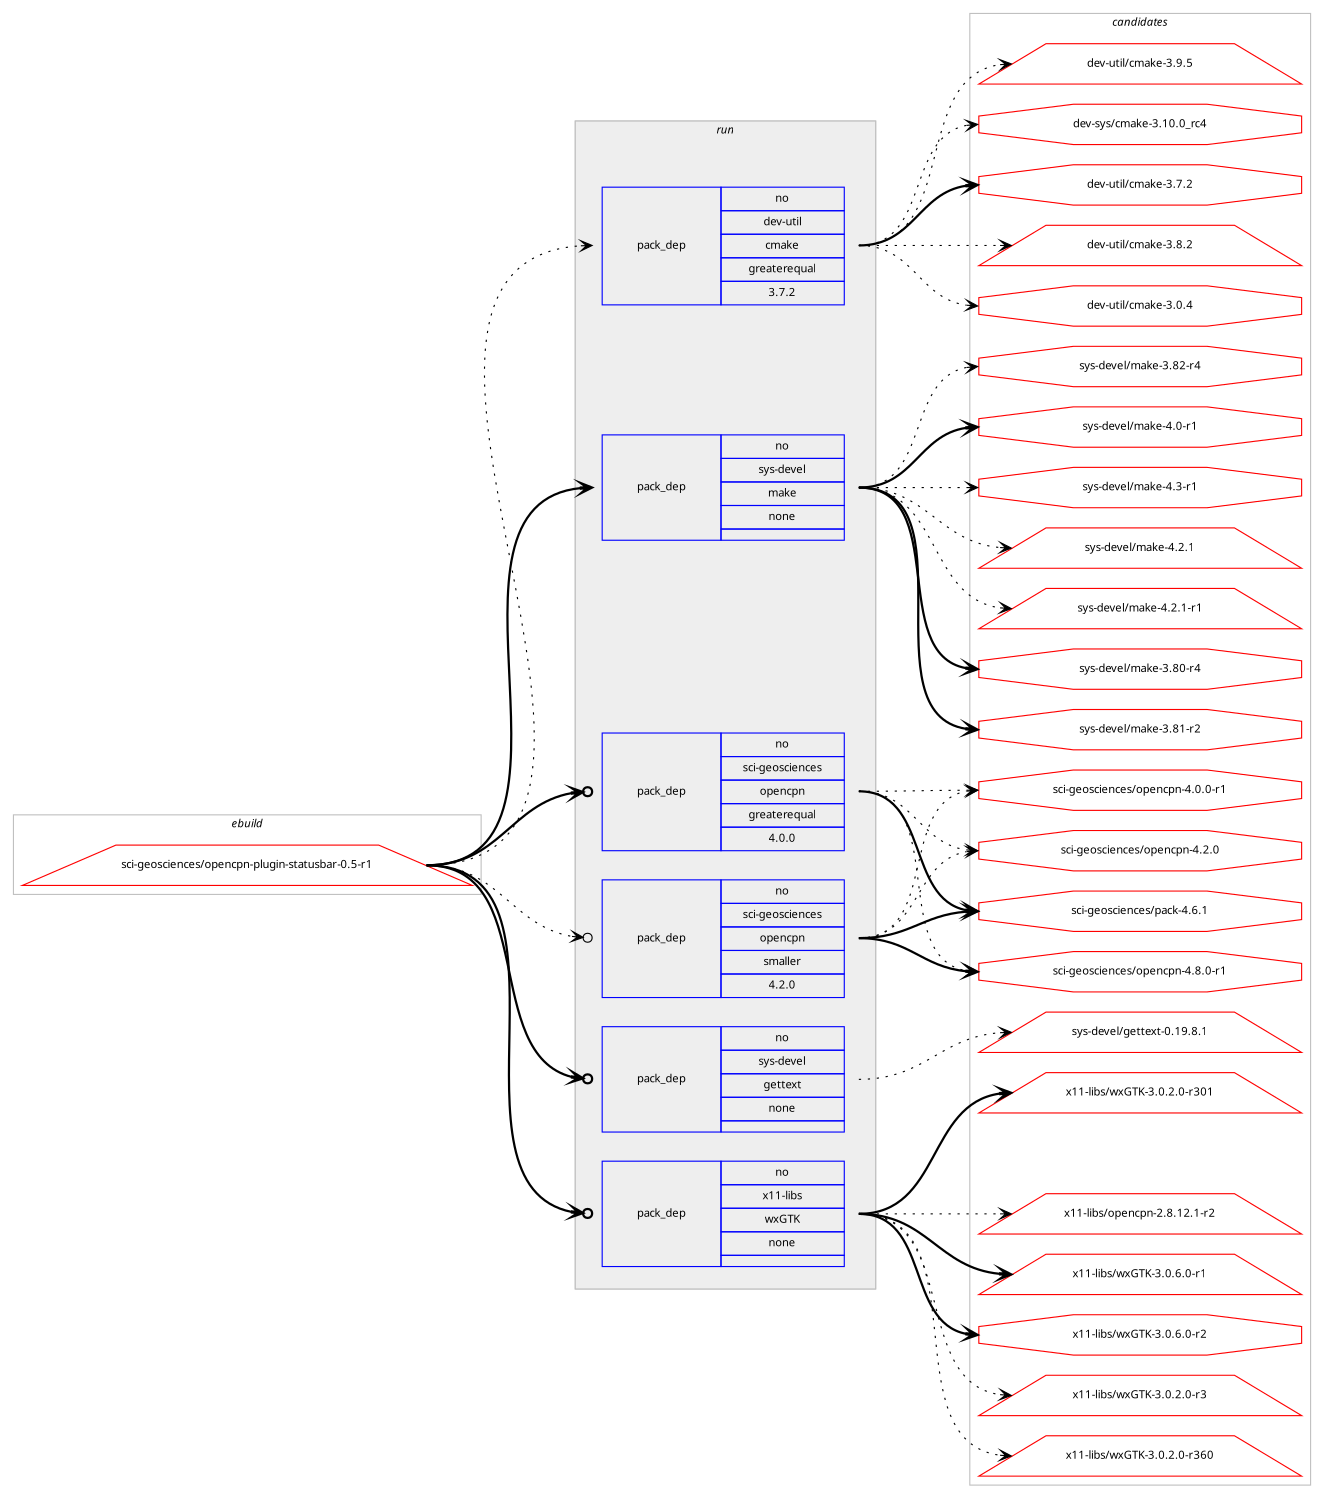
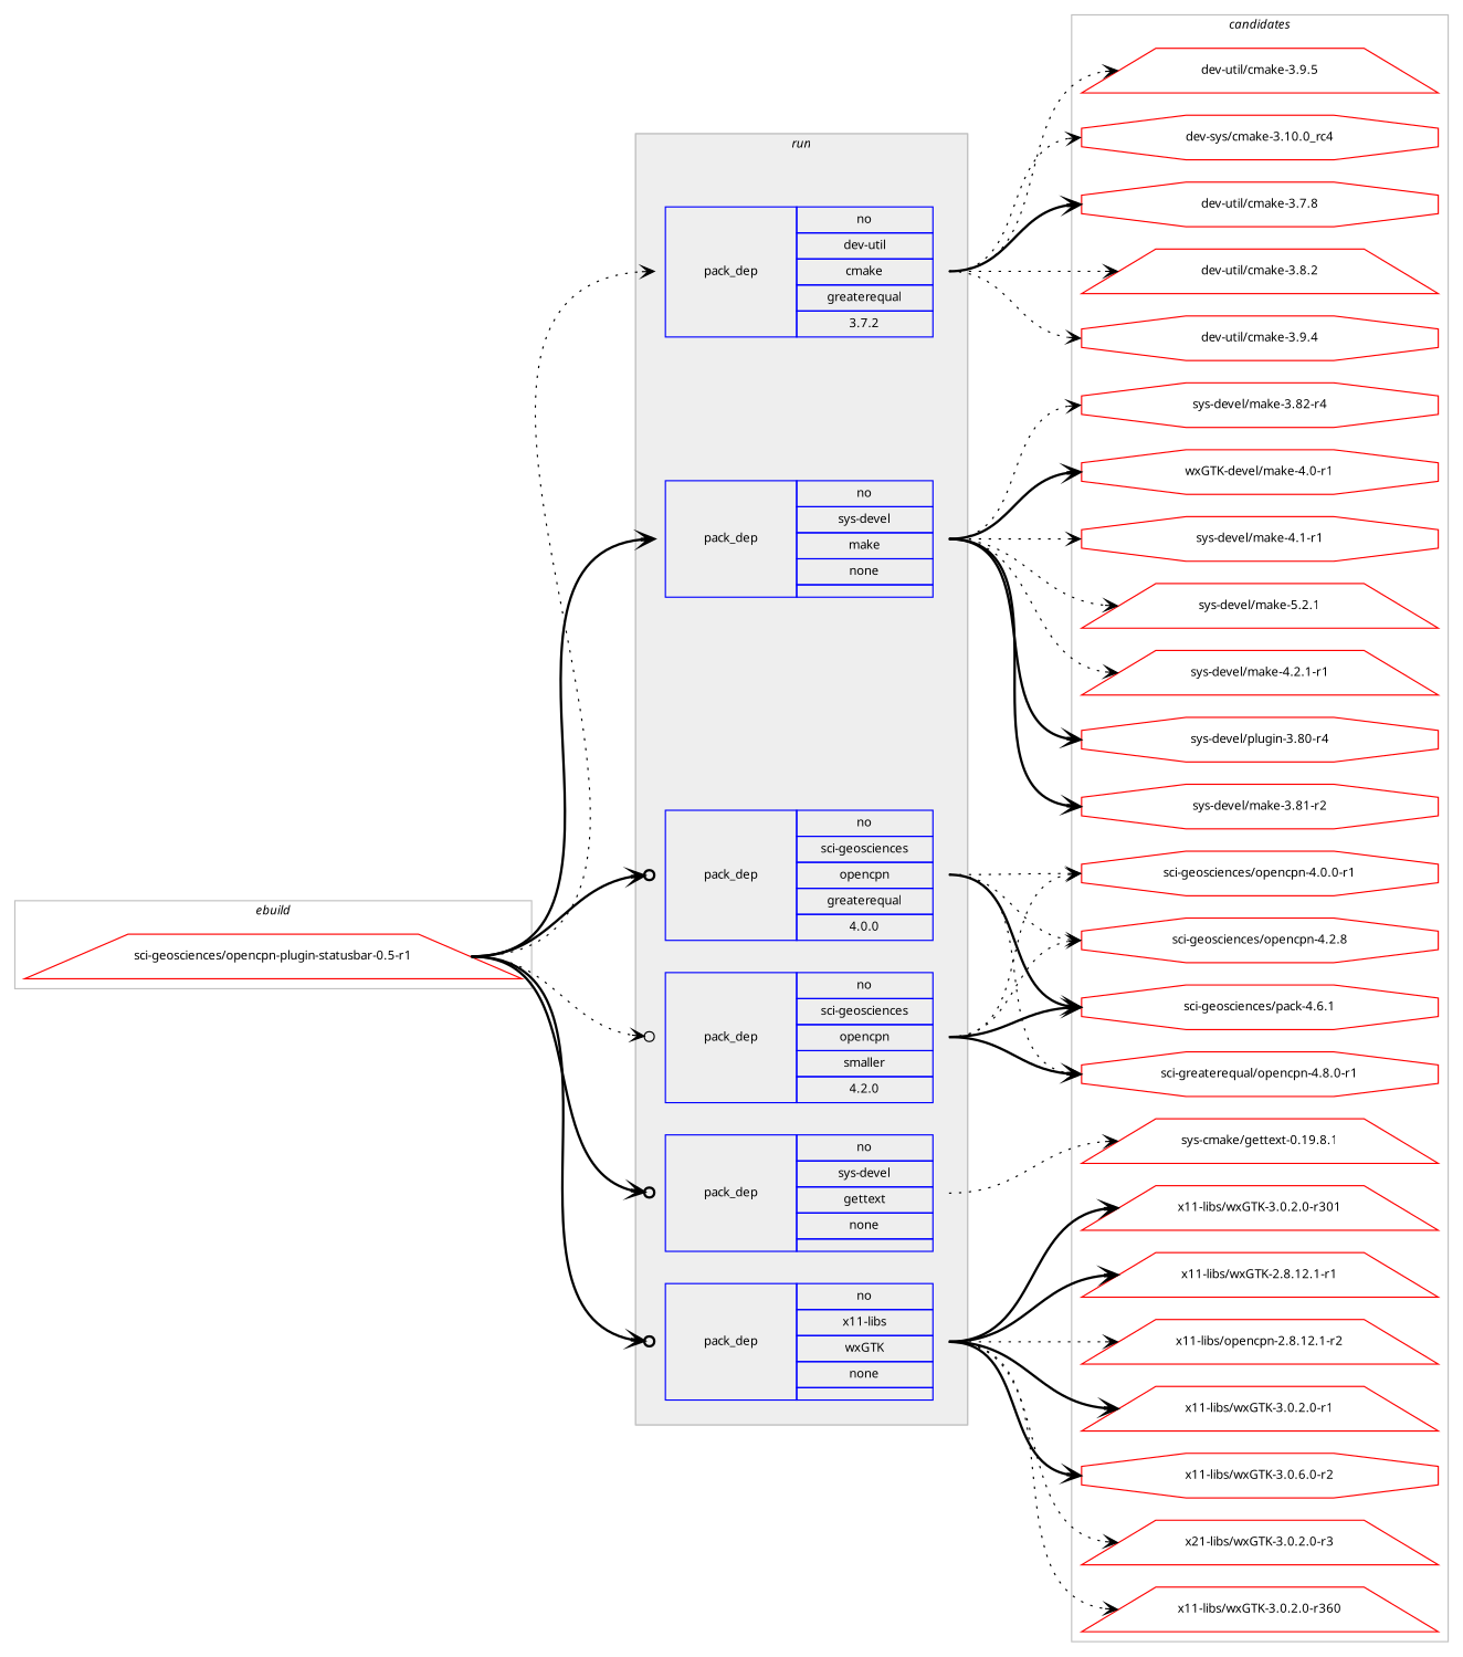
  digraph {
    compound=true
    concentrate=true
    fontname="Noto Sans"
    fontsize=10
    newrank=true
    rankdir=LR
    ranksep=1.5
    node [color=red fontname="Noto Sans" fontsize=10 shape=octagon]
    edge [arrowhead=vee fontname="Noto Sans" headport=w style=dotted tailport=e weight=100]
    n1 [label="sci-geosciences/opencpn-plugin-statusbar-0.5-r1" shape=trapezium width=4]
    n2 [color=blue label=<<TABLE BORDER="0" CELLBORDER="1" CELLSPACING="0" CELLPADDING="4" WIDTH="220"><TR><TD ROWSPAN="6" CELLPADDING="30">pack_dep</TD></TR><TR><TD WIDTH="110">no</TD></TR><TR><TD>dev-util</TD></TR><TR><TD>cmake</TD></TR><TR><TD>greaterequal</TD></TR><TR><TD>3.7.2</TD></TR></TABLE>> shape=none]
    n3 [color=blue label=<<TABLE BORDER="0" CELLBORDER="1" CELLSPACING="0" CELLPADDING="4" WIDTH="220"><TR><TD ROWSPAN="6" CELLPADDING="30">pack_dep</TD></TR><TR><TD WIDTH="110">no</TD></TR><TR><TD>sys-devel</TD></TR><TR><TD>make</TD></TR><TR><TD>none</TD></TR><TR><TD></TD></TR></TABLE>> shape=none]
    n4 [color=blue label=<<TABLE BORDER="0" CELLBORDER="1" CELLSPACING="0" CELLPADDING="4" WIDTH="220"><TR><TD ROWSPAN="6" CELLPADDING="30">pack_dep</TD></TR><TR><TD WIDTH="110">no</TD></TR><TR><TD>sci-geosciences</TD></TR><TR><TD>opencpn</TD></TR><TR><TD>greaterequal</TD></TR><TR><TD>4.0.0</TD></TR></TABLE>> shape=none]
    n5 [color=blue label=<<TABLE BORDER="0" CELLBORDER="1" CELLSPACING="0" CELLPADDING="4" WIDTH="220"><TR><TD ROWSPAN="6" CELLPADDING="30">pack_dep</TD></TR><TR><TD WIDTH="110">no</TD></TR><TR><TD>sci-geosciences</TD></TR><TR><TD>opencpn</TD></TR><TR><TD>smaller</TD></TR><TR><TD>4.2.0</TD></TR></TABLE>> shape=none]
    n6 [color=blue label=<<TABLE BORDER="0" CELLBORDER="1" CELLSPACING="0" CELLPADDING="4" WIDTH="220"><TR><TD ROWSPAN="6" CELLPADDING="30">pack_dep</TD></TR><TR><TD WIDTH="110">no</TD></TR><TR><TD>sys-devel</TD></TR><TR><TD>gettext</TD></TR><TR><TD>none</TD></TR><TR><TD></TD></TR></TABLE>> shape=none]
    n7 [color=blue label=<<TABLE BORDER="0" CELLBORDER="1" CELLSPACING="0" CELLPADDING="4" WIDTH="220"><TR><TD ROWSPAN="6" CELLPADDING="30">pack_dep</TD></TR><TR><TD WIDTH="110">no</TD></TR><TR><TD>x11-libs</TD></TR><TR><TD>wxGTK</TD></TR><TR><TD>none</TD></TR><TR><TD></TD></TR></TABLE>> shape=none]
    n8 [label="dev-sys/cmake-3.10.0_rc4" width=4]
-   n9 [label="dev-util/cmake-3.7.2" width=4]
+   n9 [label="dev-util/cmake-3.7.8" width=4]
    n10 [label="dev-util/cmake-3.8.2" shape=trapezium width=4]
-   n11 [label="dev-util/cmake-3.0.4" width=4]
+   n11 [label="dev-util/cmake-3.9.4" width=4]
    n12 [label="dev-util/cmake-3.9.5" shape=trapezium width=4]
-   n13 [label="sys-devel/make-3.80-r4" width=4]
+   n13 [label="sys-devel/plugin-3.80-r4" width=4]
    n14 [label="sys-devel/make-3.81-r2" width=4]
    n15 [label="sys-devel/make-3.82-r4" width=4]
-   n16 [label="sys-devel/make-4.0-r1" width=4]
-   n17 [label="sys-devel/make-4.3-r1" width=4]
-   n18 [label="sys-devel/make-4.2.1" shape=trapezium width=4]
+   n16 [label="wxGTK-devel/make-4.0-r1" width=4]
+   n17 [label="sys-devel/make-4.1-r1" width=4]
+   n18 [label="sys-devel/make-5.2.1" shape=trapezium width=4]
    n19 [label="sys-devel/make-4.2.1-r1" shape=trapezium width=4]
    n20 [label="sci-geosciences/opencpn-4.0.0-r1" width=4]
-   n21 [label="sci-geosciences/opencpn-4.2.0" width=4]
+   n21 [label="sci-geosciences/opencpn-4.2.8" width=4]
    n22 [label="sci-geosciences/pack-4.6.1" width=4]
-   n23 [label="sci-geosciences/opencpn-4.8.0-r1" width=4]
-   n24 [label="sys-devel/gettext-0.19.8.1" shape=trapezium width=4]
+   n23 [label="sci-greaterequal/opencpn-4.8.0-r1" width=4]
+   n24 [label="sys-cmake/gettext-0.19.8.1" shape=trapezium width=4]
+   n25 [label="x11-libs/wxGTK-2.8.12.1-r1" shape=trapezium width=4]
    n26 [label="x11-libs/opencpn-2.8.12.1-r2" shape=trapezium width=4]
-   n27 [label="x11-libs/wxGTK-3.0.6.0-r1" shape=trapezium width=4]
+   n27 [label="x11-libs/wxGTK-3.0.2.0-r1" shape=trapezium width=4]
    n28 [label="x11-libs/wxGTK-3.0.6.0-r2" width=4]
-   n29 [label="x11-libs/wxGTK-3.0.2.0-r3" shape=trapezium width=4]
+   n29 [label="x21-libs/wxGTK-3.0.2.0-r3" shape=trapezium width=4]
    n30 [label="x11-libs/wxGTK-3.0.2.0-r360" shape=trapezium width=4]
    n31 [label="x11-libs/wxGTK-3.0.2.0-r301" shape=trapezium width=4]
    subgraph cluster_1 {
      color=gray
      label=<<i>ebuild</i>>
      rank=same
      n1
    }
    subgraph cluster_2 {
      color=gray
      label=<<i>dependencies</i>>
      subgraph cluster_3 {
        color=gray
        fillcolor="#eeeeee"
        label=<<i>compile</i>>
        style=filled
        subgraph sub_4 {
          color=gray
          fillcolor="#eeeeee"
          label=<<i>compile</i>>
          style=filled
          n2
        }
        subgraph sub_5 {
          color=gray
          fillcolor="#eeeeee"
          label=<<i>compile</i>>
          style=filled
          n3
        }
      }
      subgraph cluster_6 {
        color=gray
        fillcolor="#eeeeee"
        label=<<i>compile and run</i>>
        style=filled
        subgraph sub_7 {
          color=gray
          fillcolor="#eeeeee"
          label=<<i>compile and run</i>>
          style=filled
          n4
        }
        subgraph sub_8 {
          color=gray
          fillcolor="#eeeeee"
          label=<<i>compile and run</i>>
          style=filled
          n5
        }
        subgraph sub_9 {
          color=gray
          fillcolor="#eeeeee"
          label=<<i>compile and run</i>>
          style=filled
          n6
        }
        subgraph sub_10 {
          color=gray
          fillcolor="#eeeeee"
          label=<<i>compile and run</i>>
          style=filled
          n7
        }
      }
      subgraph cluster_11 {
        color=gray
        fillcolor="#eeeeee"
        label=<<i>run</i>>
        style=filled
      }
    }
    subgraph cluster_12 {
      color=gray
      label=<<i>candidates</i>>
      rank=same
      subgraph sub_13 {
        color=black
        label=<<i>candidates</i>>
        nodesep=1
        rank=same
        n8
        n9
        n10
        n11
        n12
      }
      subgraph sub_14 {
        color=black
        label=<<i>candidates</i>>
        nodesep=1
        rank=same
        n13
        n14
        n15
        n16
        n17
        n18
        n19
      }
      subgraph sub_15 {
        color=black
        label=<<i>candidates</i>>
        nodesep=1
        rank=same
        n20
        n21
        n22
        n23
      }
      subgraph sub_16 {
        color=black
        label=<<i>candidates</i>>
        nodesep=1
        rank=same
        n20
        n21
        n22
        n23
      }
      subgraph sub_17 {
        color=black
        label=<<i>candidates</i>>
        nodesep=1
        rank=same
        n24
      }
      subgraph sub_18 {
        color=black
        label=<<i>candidates</i>>
        nodesep=1
        rank=same
+       n25
        n26
        n27
        n28
        n29
        n30
        n31
      }
    }
    n1 -> n2 [weight=20]
    n1 -> n3 [style=bold weight=20]
    n1 -> n4 [arrowhead=odotvee style=bold weight=20]
    n1 -> n5 [arrowhead=odotvee weight=20]
    n1 -> n6 [arrowhead=odotvee style=bold weight=20]
    n1 -> n7 [arrowhead=odotvee style=bold weight=20]
    n2 -> n8
    n2 -> n9 [style=bold]
    n2 -> n10
    n2 -> n11
    n2 -> n12
    n3 -> n13 [style=bold]
    n3 -> n14 [style=bold]
    n3 -> n15
    n3 -> n16 [style=bold]
    n3 -> n17
    n3 -> n18
    n3 -> n19
    n4 -> n20
    n4 -> n21
    n4 -> n22 [style=bold]
    n4 -> n23
    n5 -> n20
    n5 -> n21
    n5 -> n22 [style=bold]
    n5 -> n23 [style=bold]
    n6 -> n24
+   n7 -> n25 [style=bold]
    n7 -> n26
    n7 -> n27 [style=bold]
    n7 -> n28 [style=bold]
    n7 -> n29
    n7 -> n30
    n7 -> n31 [style=bold]
  }
